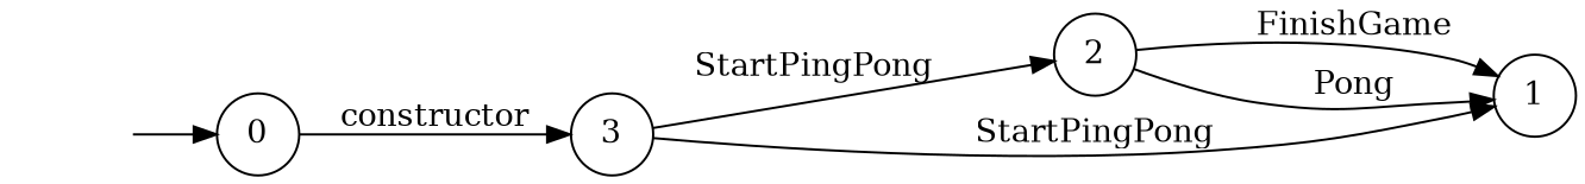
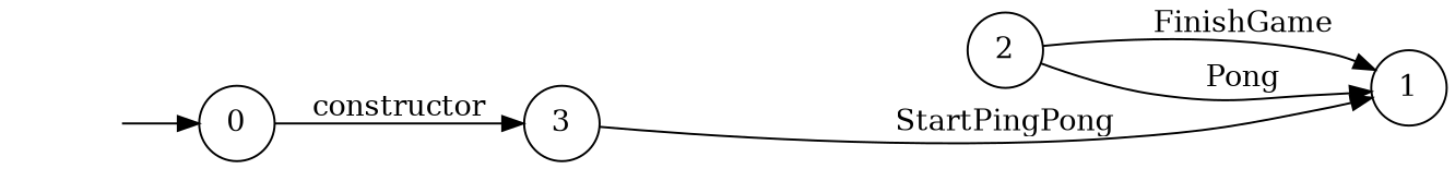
  digraph {
    rankdir=LR
    node [shape=circle]
    "" [shape=plaintext]
    n2 [label=0]
    n3 [label=3]
    n4 [label=2]
    n5 [label=1]
    "" -> n2
    n2 -> n3 [label=constructor]
-   n3 -> n4 [label=StartPingPong]
    n3 -> n5 [label=StartPingPong]
    n4 -> n5 [label=FinishGame]
    n4 -> n5 [label=Pong]
  }
